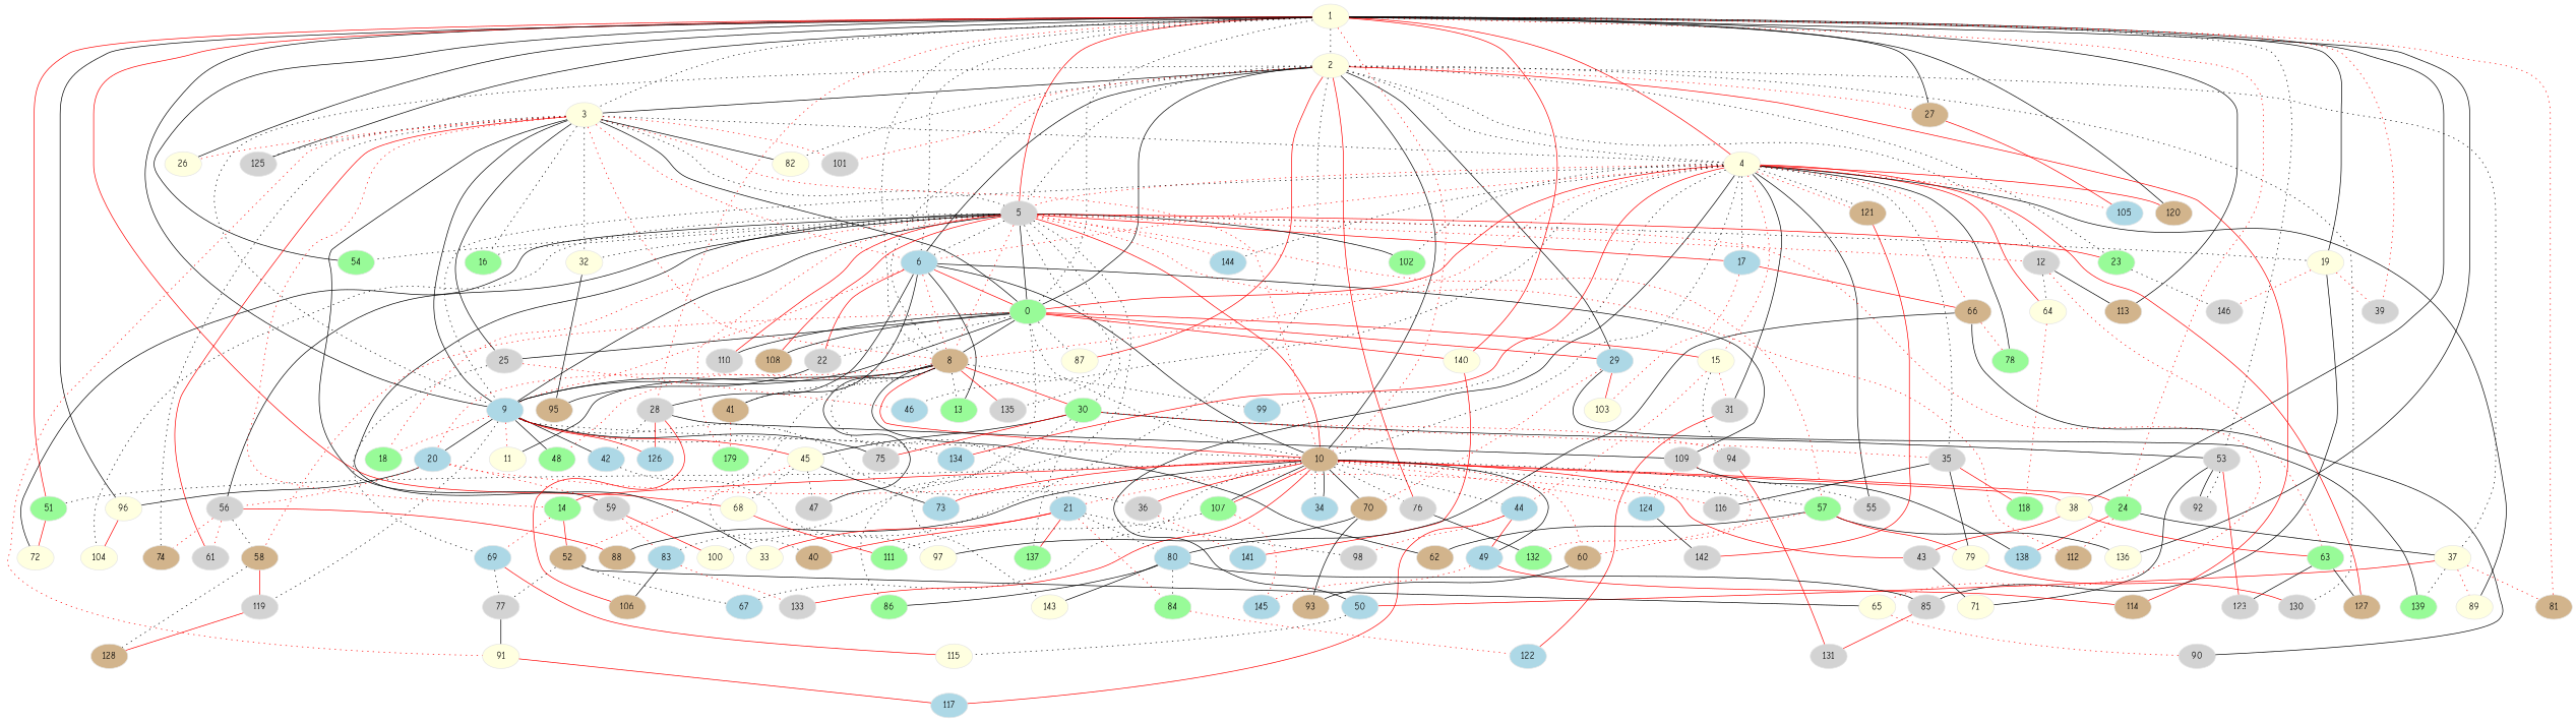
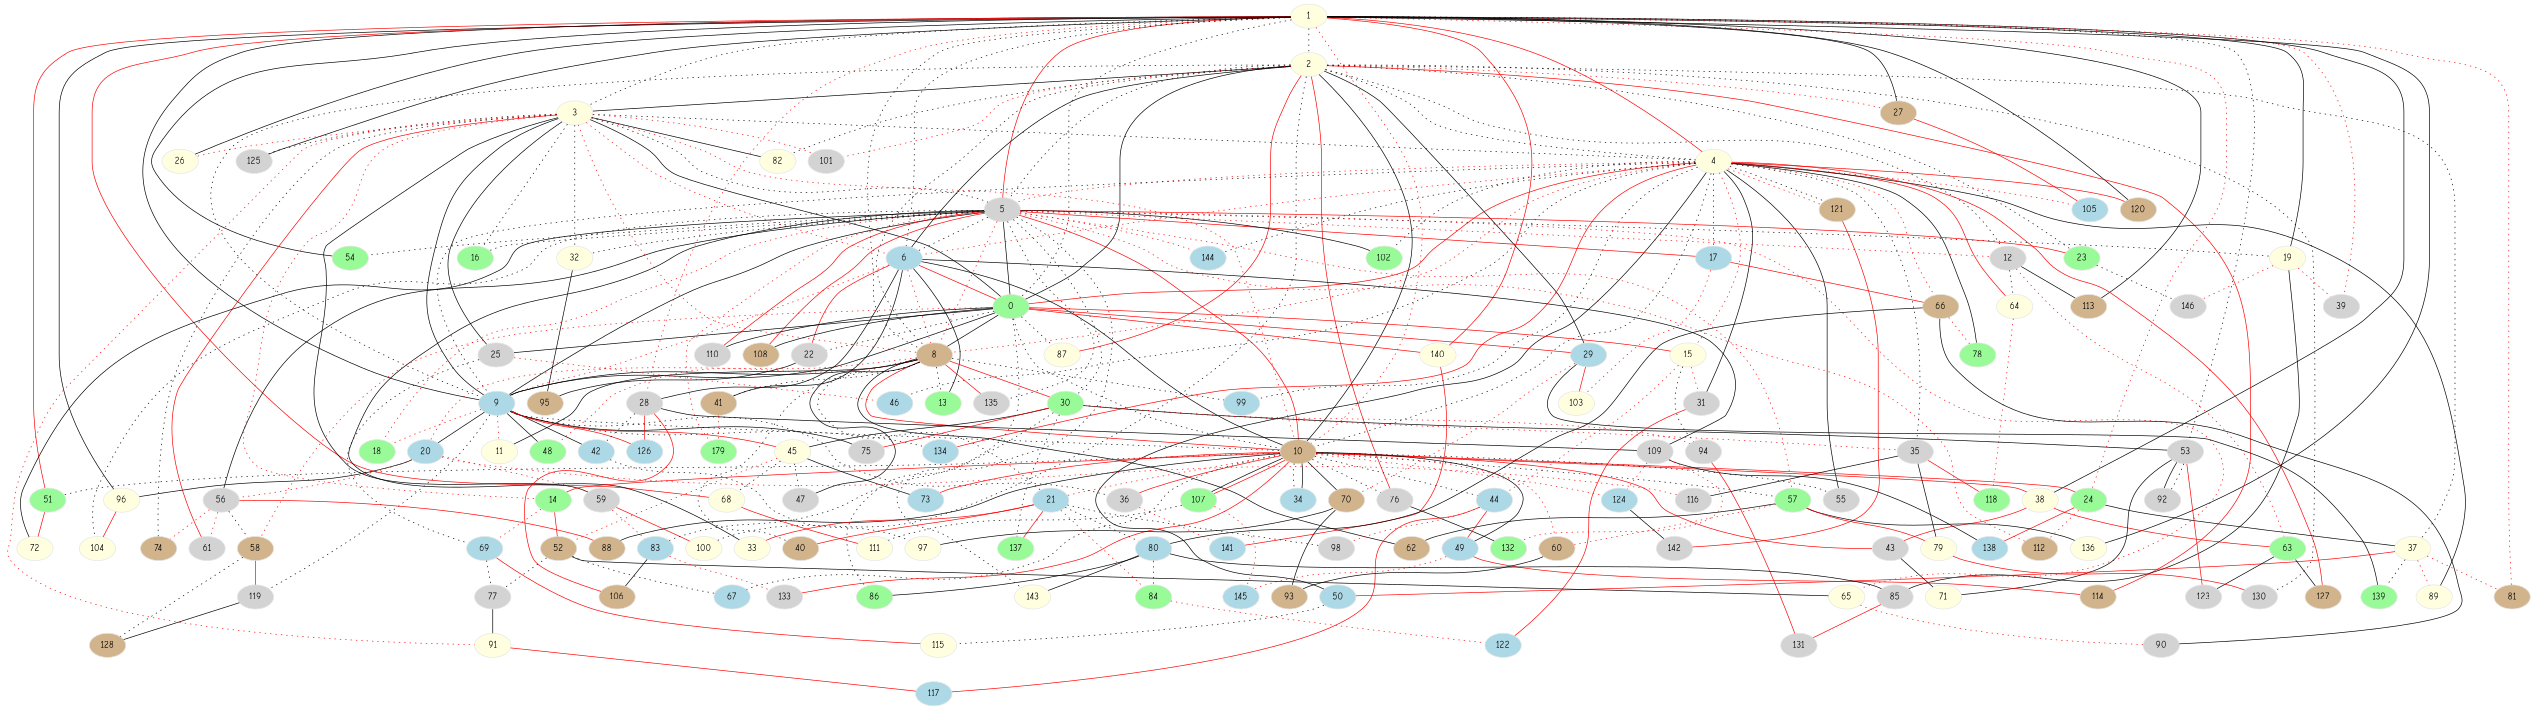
  graph {
    fontname="Comic Neue"
    node [color=gray90 fillcolor=lightgrey fontname="Comic Neue" style=filled]
    edge [color=black fontname="Comic Neue" style=solid]
    1 [fillcolor=lightyellow]
    2 [fillcolor=lightyellow]
    3 [fillcolor=lightyellow]
    4 [fillcolor=lightyellow]
    5
    6 [fillcolor=lightblue]
    n7 [fillcolor=palegreen label=0]
    8 [fillcolor=tan]
    9 [fillcolor=lightblue]
    10 [fillcolor=tan]
    19 [fillcolor=lightyellow]
    24 [fillcolor=palegreen]
    26 [fillcolor=lightyellow]
    27 [fillcolor=tan]
    28
    38 [fillcolor=lightyellow]
    39
    51 [fillcolor=palegreen]
    53
    54 [fillcolor=palegreen]
    68 [fillcolor=lightyellow]
    81 [fillcolor=tan]
    96 [fillcolor=lightyellow]
    113 [fillcolor=tan]
    120 [fillcolor=tan]
    125
    136 [fillcolor=lightyellow]
    140 [fillcolor=lightyellow]
    12
    23 [fillcolor=palegreen]
    29 [fillcolor=lightblue]
    37 [fillcolor=lightyellow]
    76
    82 [fillcolor=lightyellow]
    87 [fillcolor=lightyellow]
    100 [fillcolor=lightyellow]
    101
    114 [fillcolor=tan]
    130
    14 [fillcolor=palegreen]
    16 [fillcolor=palegreen]
    25
    32 [fillcolor=lightyellow]
    59
    61
    74 [fillcolor=tan]
    91 [fillcolor=lightyellow]
    15 [fillcolor=lightyellow]
    17 [fillcolor=lightblue]
    31
    35
    46 [fillcolor=lightblue]
    50 [fillcolor=lightblue]
    55
    64 [fillcolor=lightyellow]
    66 [fillcolor=tan]
    78 [fillcolor=palegreen]
    89 [fillcolor=lightyellow]
    99 [fillcolor=lightblue]
    102 [fillcolor=palegreen]
    105 [fillcolor=lightblue]
    121 [fillcolor=tan]
    127 [fillcolor=tan]
    134 [fillcolor=lightblue]
    144 [fillcolor=lightblue]
    18 [fillcolor=palegreen]
    30 [fillcolor=palegreen]
    33 [fillcolor=lightyellow]
    56
    57 [fillcolor=palegreen]
    65 [fillcolor=lightyellow]
    72 [fillcolor=lightyellow]
    104 [fillcolor=lightyellow]
    108 [fillcolor=tan]
    110
    112 [fillcolor=tan]
    n77 [fillcolor=palegreen label=179]
    135
    143 [fillcolor=lightyellow]
    13 [fillcolor=palegreen]
    22
    41 [fillcolor=tan]
    109
    58 [fillcolor=tan]
    86 [fillcolor=palegreen]
    11 [fillcolor=lightyellow]
    20 [fillcolor=lightblue]
    21 [fillcolor=lightblue]
    40 [fillcolor=tan]
    47
    48 [fillcolor=palegreen]
    62 [fillcolor=tan]
    36
    42 [fillcolor=lightblue]
    45 [fillcolor=lightyellow]
    75
    119
    126 [fillcolor=lightblue]
    34 [fillcolor=lightblue]
    43
    44 [fillcolor=lightblue]
    49 [fillcolor=lightblue]
    60 [fillcolor=tan]
    67 [fillcolor=lightblue]
    70 [fillcolor=tan]
    73 [fillcolor=lightblue]
    88 [fillcolor=tan]
    107 [fillcolor=palegreen]
    124 [fillcolor=lightblue]
    133
    85
    146
    138 [fillcolor=lightblue]
    106 [fillcolor=tan]
    63 [fillcolor=palegreen]
    71 [fillcolor=lightyellow]
    92
    123
-   111 [fillcolor=palegreen]
+   111 [fillcolor=lightyellow]
    141 [fillcolor=lightblue]
    103 [fillcolor=lightyellow]
    139 [fillcolor=palegreen]
    132 [fillcolor=palegreen]
    52 [fillcolor=tan]
    69 [fillcolor=lightblue]
    95 [fillcolor=tan]
    83 [fillcolor=lightblue]
    117 [fillcolor=lightblue]
    94
    122 [fillcolor=lightblue]
    116
    79 [fillcolor=lightyellow]
    118 [fillcolor=palegreen]
    115 [fillcolor=lightyellow]
    80 [fillcolor=lightblue]
    90
    142
    137 [fillcolor=palegreen]
    128 [fillcolor=tan]
    84 [fillcolor=palegreen]
    98
    97 [fillcolor=lightyellow]
    145 [fillcolor=lightblue]
    93 [fillcolor=tan]
    77
    131
    1 -- 2 [style=dotted]
    1 -- 3 [style=dotted]
    1 -- 4 [color=red]
    1 -- 5 [color=red]
    1 -- 6 [style=dotted]
    1 -- n7 [style=dotted]
    1 -- 8 [style=dotted]
    1 -- 9
    1 -- 10 [color=red style=dotted]
    1 -- 19
    1 -- 24 [color=red style=dotted]
    1 -- 26
    1 -- 27
    1 -- 28 [color=red style=dotted]
    1 -- 38
    1 -- 39 [color=red style=dotted]
    1 -- 51 [color=red]
    1 -- 53 [style=dotted]
    1 -- 54
    1 -- 68 [color=red]
    1 -- 81 [color=red style=dotted]
    1 -- 96
    1 -- 113
    1 -- 120
    1 -- 125
    1 -- 136
    1 -- 140 [color=red]
    2 -- 3
    2 -- 4 [style=dotted]
    2 -- 5 [style=dotted]
    2 -- 6
    2 -- n7
    2 -- 8 [style=dotted]
    2 -- 9 [style=dotted]
    2 -- 10
    2 -- 27 [color=red style=dotted]
    2 -- 12 [style=dotted]
    2 -- 23 [style=dotted]
    2 -- 29
    2 -- 37 [style=dotted]
    2 -- 76 [color=red]
    2 -- 82 [style=dotted]
    2 -- 87 [color=red]
    2 -- 100 [style=dotted]
    2 -- 101 [color=red style=dotted]
    2 -- 114 [color=red]
    2 -- 130 [style=dotted]
    3 -- 4 [style=dotted]
    3 -- 5 [style=dotted]
    3 -- 6 [color=red style=dotted]
    3 -- n7
    3 -- 8 [color=red style=dotted]
    3 -- 9
    3 -- 10 [color=red style=dotted]
    3 -- 26 [color=red style=dotted]
    3 -- 125 [style=dotted]
    3 -- 82
    3 -- 101 [color=red style=dotted]
    3 -- 14 [color=red style=dotted]
    3 -- 16 [style=dotted]
    3 -- 25
    3 -- 32 [style=dotted]
    3 -- 59
    3 -- 61 [color=red]
    3 -- 74 [style=dotted]
    3 -- 91 [color=red style=dotted]
    4 -- 5 [color=red style=dotted]
    4 -- 6 [color=red style=dotted]
    4 -- n7 [color=red]
    4 -- 8 [color=red style=dotted]
    4 -- 9 [style=dotted]
    4 -- 10 [style=dotted]
    4 -- 120 [color=red]
    4 -- 15 [color=red style=dotted]
    4 -- 17 [style=dotted]
    4 -- 31
    4 -- 35 [style=dotted]
    4 -- 46 [style=dotted]
    4 -- 50
    4 -- 55
    4 -- 64 [color=red]
    4 -- 66 [color=red style=dotted]
    4 -- 78
    4 -- 89
    4 -- 99 [style=dotted]
    4 -- 102 [style=dotted]
    4 -- 105 [color=red style=dotted]
    4 -- 121 [color=red style=dotted]
    4 -- 121 [style=dotted]
    4 -- 127 [color=red]
    4 -- 134 [color=red]
    4 -- 144 [style=dotted]
    5 -- 6 [style=dotted]
    5 -- n7
    5 -- 8 [color=red style=dotted]
    5 -- 9
    5 -- 10 [color=red]
    5 -- 19 [style=dotted]
    5 -- 54 [style=dotted]
    5 -- 12 [color=red style=dotted]
    5 -- 23 [color=red]
    5 -- 16 [style=dotted]
    5 -- 32 [style=dotted]
    5 -- 17 [color=red]
    5 -- 102
    5 -- 144 [color=red style=dotted]
    5 -- 18 [color=red style=dotted]
    5 -- 30 [style=dotted]
    5 -- 33
    5 -- 56
    5 -- 57 [color=red style=dotted]
    5 -- 65 [color=red style=dotted]
    5 -- 72
    5 -- 104 [style=dotted]
    5 -- 108 [color=red]
    5 -- 110 [color=red]
    5 -- 112 [color=red style=dotted]
    5 -- n77 [color=red style=dotted]
    5 -- 135 [style=dotted]
    5 -- 143 [style=dotted]
    6 -- n7 [color=red]
    6 -- 8 [color=red style=dotted]
    6 -- 9 [color=red style=dotted]
    6 -- 10
    6 -- 28
    6 -- 13
    6 -- 22 [color=red]
    6 -- 41
    6 -- 109
    n7 -- 8
    n7 -- 9
    n7 -- 10 [style=dotted]
    n7 -- 140 [color=red]
    n7 -- 29 [color=red]
    n7 -- 87 [style=dotted]
    n7 -- 25
    n7 -- 15 [color=red]
    n7 -- 108
    n7 -- 110
    n7 -- 22 [style=dotted]
    n7 -- 58 [color=red style=dotted]
    n7 -- 86 [style=dotted]
    8 -- 9
    8 -- 10 [color=red]
    8 -- 99 [style=dotted]
    8 -- 30 [color=red]
    8 -- 135 [color=red]
    8 -- 13 [style=dotted]
    8 -- 41 [style=dotted]
    8 -- 11
    8 -- 20 [color=red style=dotted]
    8 -- 21 [style=dotted]
    8 -- 40 [style=dotted]
    8 -- 47
    8 -- 48 [color=red style=dotted]
    8 -- 62
    9 -- 10 [style=dotted]
    9 -- 134 [style=dotted]
    9 -- 18 [color=red style=dotted]
    9 -- 11 [color=red style=dotted]
    9 -- 20
    9 -- 48
    9 -- 36 [style=dotted]
    9 -- 42
    9 -- 45 [color=red]
    9 -- 75
    9 -- 119 [style=dotted]
    9 -- 126 [color=red]
    10 -- 24 [color=red]
    10 -- 38 [color=red]
    10 -- 51 [style=dotted]
    10 -- 76 [style=dotted]
    10 -- 14 [color=red]
    10 -- 55 [style=dotted]
    10 -- 57 [style=dotted]
    10 -- 21 [color=red style=dotted]
    10 -- 36 [color=red]
    10 -- 34 [style=dotted]
    10 -- 34
    10 -- 43 [color=red]
    10 -- 44 [style=dotted]
    10 -- 49
    10 -- 60 [color=red style=dotted]
    10 -- 67 [style=dotted]
    10 -- 70
    10 -- 73 [color=red]
    10 -- 88
    10 -- 107
    10 -- 107 [color=red]
    10 -- 124 [color=red style=dotted]
    10 -- 133 [color=red]
    19 -- 39 [color=red style=dotted]
    19 -- 85
    19 -- 146 [color=red style=dotted]
    24 -- 37
    24 -- 112 [color=red style=dotted]
    24 -- 138 [color=red]
    27 -- 105 [color=red]
    28 -- 109
    28 -- 42 [style=dotted]
    28 -- 126 [color=red]
    28 -- 106 [color=red]
    38 -- 43 [color=red]
    38 -- 63 [color=red]
    51 -- 72 [color=red]
    53 -- 71
    53 -- 92
    53 -- 92 [style=dotted]
    53 -- 123 [color=red]
    68 -- 111 [color=red]
    96 -- 104 [color=red]
    140 -- 141 [color=red]
    12 -- 113
    12 -- 64 [style=dotted]
    12 -- 63 [color=red style=dotted]
    23 -- 146 [style=dotted]
    29 -- 70 [color=red style=dotted]
    29 -- 103 [color=red]
    29 -- 139
    37 -- 81 [color=red style=dotted]
    37 -- 50 [color=red]
    37 -- 89 [color=red style=dotted]
    37 -- 139 [style=dotted]
    76 -- 132
    14 -- 52 [color=red]
    14 -- 69 [color=red style=dotted]
    25 -- 46 [color=red style=dotted]
    25 -- 69 [style=dotted]
    32 -- 95
    59 -- 100 [color=red]
    59 -- 83 [color=red style=dotted]
    91 -- 117 [color=red]
    15 -- 31 [color=red style=dotted]
    15 -- 44 [color=red style=dotted]
    15 -- 94 [style=dotted]
    17 -- 66 [color=red]
    17 -- 103 [color=red style=dotted]
    31 -- 122 [color=red]
    35 -- 116
    35 -- 79
    35 -- 118 [color=red]
    50 -- 115 [style=dotted]
    64 -- 118 [color=red style=dotted]
    66 -- 78 [color=red style=dotted]
    66 -- 80
    66 -- 90
    121 -- 142 [color=red]
    30 -- 53
    30 -- 35 [color=red style=dotted]
    30 -- 45
    30 -- 75 [color=red]
    30 -- 83 [style=dotted]
    30 -- 94 [color=red style=dotted]
    30 -- 137 [style=dotted]
    56 -- 61 [color=red style=dotted]
    56 -- 74 [color=red style=dotted]
    56 -- 58 [style=dotted]
    56 -- 88 [color=red]
    57 -- 136
    57 -- 62
    57 -- 60 [color=red style=dotted]
    57 -- 79 [color=red]
    65 -- 90 [color=red style=dotted]
    22 -- 95
    41 -- n77 [color=red style=dotted]
    109 -- 124 [color=red style=dotted]
    109 -- 138
    109 -- 132 [color=red style=dotted]
    58 -- 119 [color=red]
    58 -- 128 [style=dotted]
    20 -- 96
    20 -- 59 [color=red style=dotted]
    20 -- 56 [color=red style=dotted]
    20 -- 116 [color=red style=dotted]
    21 -- 33 [color=red]
    21 -- 40 [color=red]
    21 -- 80 [style=dotted]
    21 -- 137 [color=red]
    21 -- 84 [color=red style=dotted]
    21 -- 98 [style=dotted]
    36 -- 141 [color=red style=dotted]
    42 -- 97 [style=dotted]
    45 -- 68 [style=dotted]
    45 -- 47 [style=dotted]
    45 -- 73
    45 -- 52 [color=red style=dotted]
-   119 -- 128 [color=red]
+   119 -- 128
    43 -- 71
    44 -- 49 [color=red]
    44 -- 117 [color=red]
    44 -- 98 [color=red style=dotted]
    49 -- 114 [color=red]
    49 -- 145 [color=red style=dotted]
    60 -- 93
    70 -- 97
    70 -- 93
    107 -- 111 [style=dotted]
    107 -- 145 [color=red style=dotted]
    124 -- 142
    85 -- 131 [color=red]
    63 -- 127
    63 -- 123
    52 -- 65
    52 -- 67 [style=dotted]
    52 -- 77 [style=dotted]
    69 -- 115 [color=red]
    69 -- 77 [style=dotted]
    83 -- 133 [color=red style=dotted]
    83 -- 106
    94 -- 131 [color=red]
    79 -- 130 [color=red]
    80 -- 143
    80 -- 86
    80 -- 85
    80 -- 84 [style=dotted]
    84 -- 122 [color=red style=dotted]
    77 -- 91
  }
